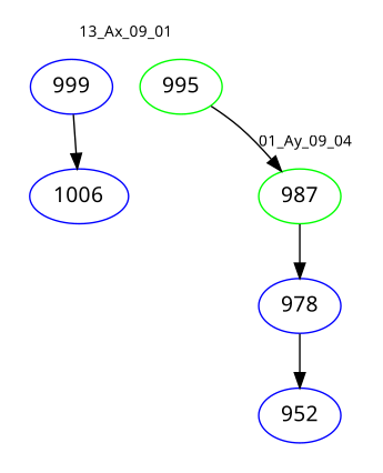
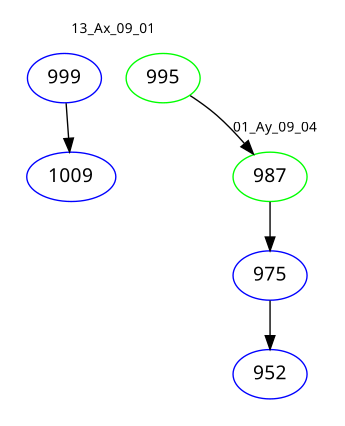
  digraph {
    fontname="Noto Sans"
    node [color=blue fontname="Noto Sans"]
    edge [color=black fontname="Noto Sans"]
    n1 [color=green label=987]
-   n2 [label=978]
+   n2 [label=975]
    n3 [label=952]
    n4 [color=green label=995]
    n5 [label=999]
-   n6 [label=1006]
+   n6 [label=1009]
    subgraph cluster_1 {
      color=white
      fontsize=10
      label="01_Ay_09_04"
      n1
      n2
      n3
    }
    subgraph cluster_2 {
      color=white
      fontsize=10
      label="13_Ax_09_01"
      n4
      n5
      n6
    }
    n1 -> n2
    n2 -> n3
    n4 -> n1
    n5 -> n6
  }
